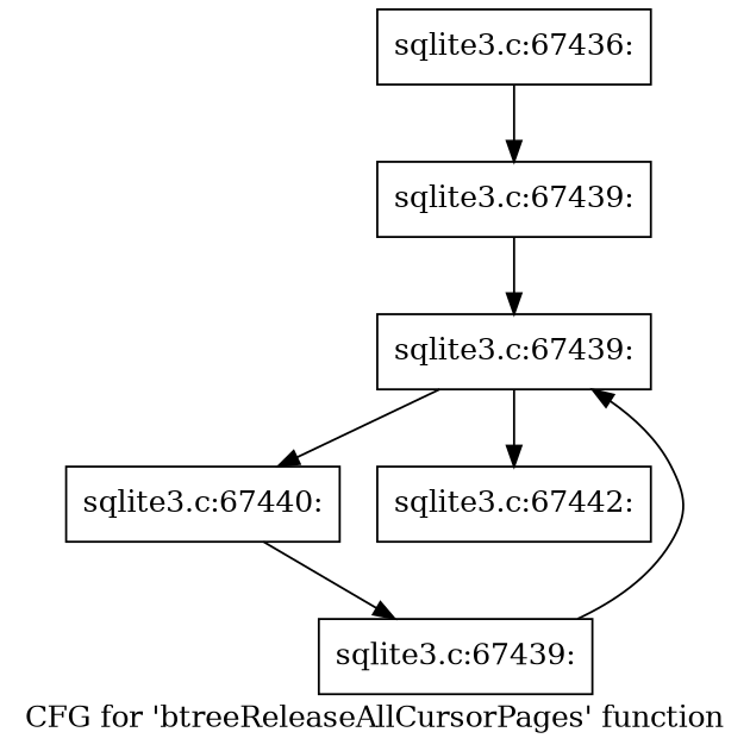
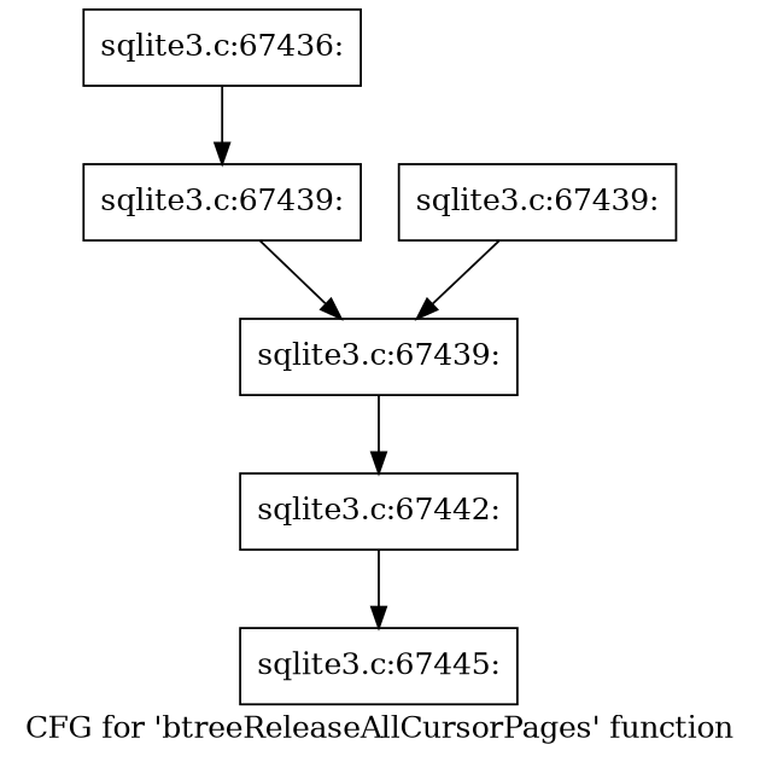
  digraph {
    label="CFG for 'btreeReleaseAllCursorPages' function"
    node [shape=record]
    n1 [label="{sqlite3.c:67436:}"]
    n2 [label="{sqlite3.c:67439:}"]
    n3 [label="{sqlite3.c:67439:}"]
-   n5 [label="{sqlite3.c:67440:}"]
+   n4 [label="{sqlite3.c:67445:}"]
    n6 [label="{sqlite3.c:67442:}"]
    n7 [label="{sqlite3.c:67439:}"]
    n1 -> n2
    n2 -> n3
-   n3 -> n5
    n3 -> n6
-   n5 -> n7
+   n6 -> n4
    n7 -> n3
  }
